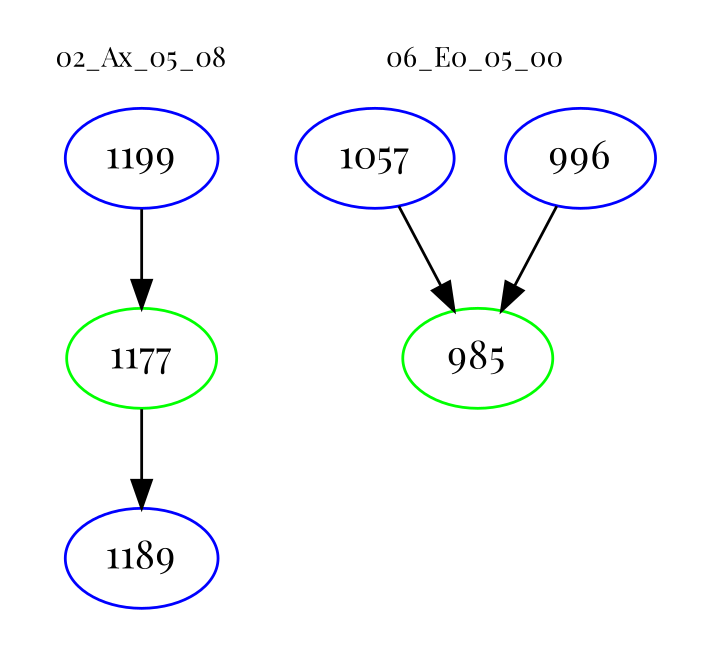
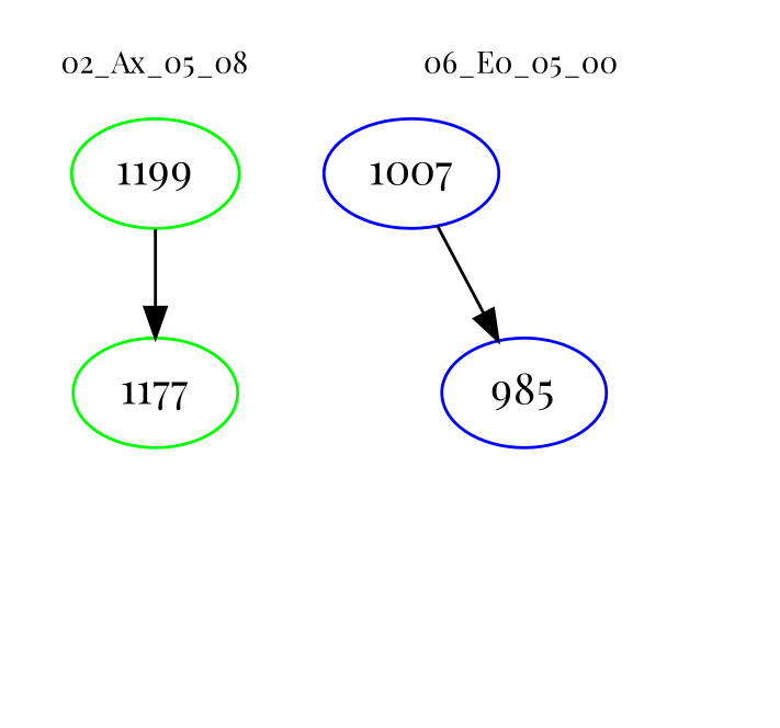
  digraph {
    fontname="Playfair Display"
    node [color=blue fontname="Playfair Display"]
    edge [color=black fontname="Playfair Display"]
-   n1 [label=1199]
+   n1 [color=green label=1199]
    n2 [color=green label=1177]
-   n3 [label=1189]
-   n4 [label=996]
-   n5 [color=green label=985]
-   n6 [label=1057]
+   n5 [label=985]
+   n6 [label=1007]
    subgraph cluster_1 {
      color=white
      fontsize=10
      label="02_Ax_05_08"
      n1
      n2
-     n3
    }
    subgraph cluster_2 {
      color=white
      fontsize=10
      label="06_E0_05_00"
-     n4
      n5
      n6
    }
    n1 -> n2
-   n2 -> n3
-   n4 -> n5
    n6 -> n5
  }
